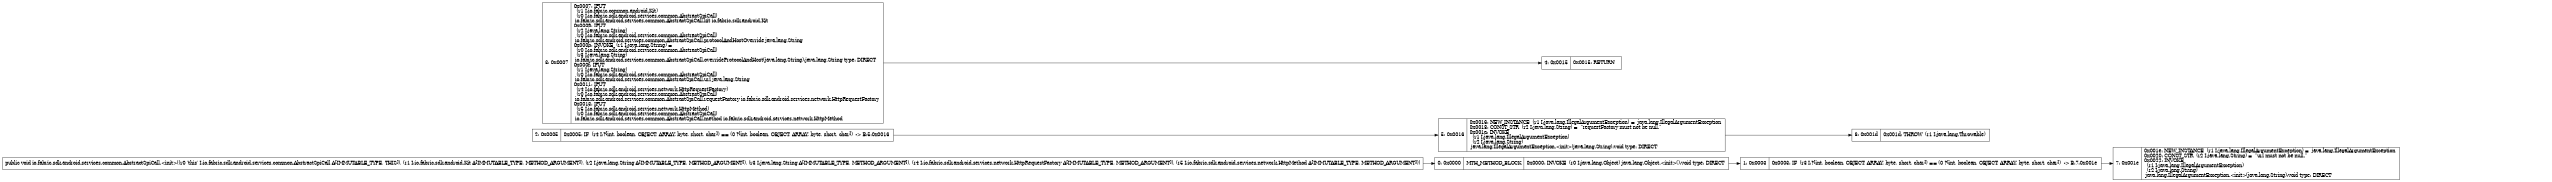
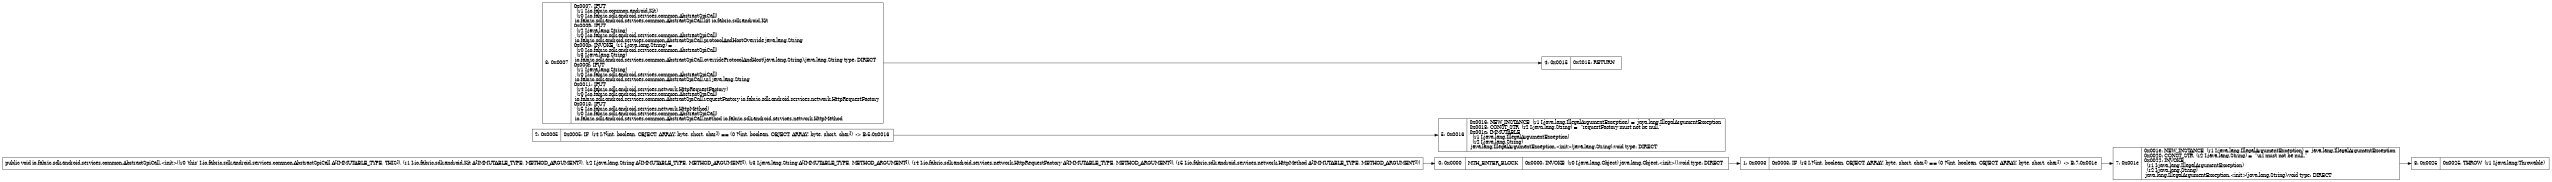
  digraph {
    rankdir=LR
    node [shape=record]
-   n1 [label="{0\:\ 0x0000|MTH_METHOD_BLOCK\l|0x0000: INVOKE  (r0 I:java.lang.Object) java.lang.Object.\<init\>():void type: DIRECT \l}"]
+   n1 [label="{0\:\ 0x0000|MTH_ENTER_BLOCK\l|0x0000: INVOKE  (r0 I:java.lang.Object) java.lang.Object.\<init\>():void type: DIRECT \l}"]
    n2 [label="{1\:\ 0x0003|0x0003: IF  (r3 I:?[int, boolean, OBJECT, ARRAY, byte, short, char]) == (0 ?[int, boolean, OBJECT, ARRAY, byte, short, char])  \-\> B:7:0x001e \l}"]
    n3 [label="{7\:\ 0x001e|0x001e: NEW_INSTANCE  (r1 I:java.lang.IllegalArgumentException) =  java.lang.IllegalArgumentException \l0x0020: CONST_STR  (r2 I:java.lang.String) =  \"url must not be null.\" \l0x0022: INVOKE  \l  (r1 I:java.lang.IllegalArgumentException)\l  (r2 I:java.lang.String)\l java.lang.IllegalArgumentException.\<init\>(java.lang.String):void type: DIRECT \l}"]
    n4 [label="{2\:\ 0x0005|0x0005: IF  (r4 I:?[int, boolean, OBJECT, ARRAY, byte, short, char]) == (0 ?[int, boolean, OBJECT, ARRAY, byte, short, char])  \-\> B:5:0x0016 \l}"]
-   n5 [label="{5\:\ 0x0016|0x0016: NEW_INSTANCE  (r1 I:java.lang.IllegalArgumentException) =  java.lang.IllegalArgumentException \l0x0018: CONST_STR  (r2 I:java.lang.String) =  \"requestFactory must not be null.\" \l0x001a: INVOKE  \l  (r1 I:java.lang.IllegalArgumentException)\l  (r2 I:java.lang.String)\l java.lang.IllegalArgumentException.\<init\>(java.lang.String):void type: DIRECT \l}"]
+   n5 [label="{5\:\ 0x0016|0x0016: NEW_INSTANCE  (r1 I:java.lang.IllegalArgumentException) =  java.lang.IllegalArgumentException \l0x0018: CONST_STR  (r2 I:java.lang.String) =  \"requestFactory must not be null.\" \l0x001a: IMMUTABLE  \l  (r1 I:java.lang.IllegalArgumentException)\l  (r2 I:java.lang.String)\l java.lang.IllegalArgumentException.\<init\>(java.lang.String):void type: DIRECT \l}"]
+   n6 [label="{8\:\ 0x0025|0x0025: THROW  (r1 I:java.lang.Throwable) \l}"]
    n7 [label="{3\:\ 0x0007|0x0007: IPUT  \l  (r1 I:io.fabric.common.android.Kit)\l  (r0 I:io.fabric.sdk.android.services.common.AbstractSpiCall)\l io.fabric.sdk.android.services.common.AbstractSpiCall.kit io.fabric.sdk.android.Kit \l0x0009: IPUT  \l  (r2 I:java.lang.String)\l  (r0 I:io.fabric.sdk.android.services.common.AbstractSpiCall)\l io.fabric.sdk.android.services.common.AbstractSpiCall.protocolAndHostOverride java.lang.String \l0x000b: INVOKE  (r1 I:java.lang.String) = \l  (r0 I:io.fabric.sdk.android.services.common.AbstractSpiCall)\l  (r3 I:java.lang.String)\l io.fabric.sdk.android.services.common.AbstractSpiCall.overrideProtocolAndHost(java.lang.String):java.lang.String type: DIRECT \l0x000f: IPUT  \l  (r1 I:java.lang.String)\l  (r0 I:io.fabric.sdk.android.services.common.AbstractSpiCall)\l io.fabric.sdk.android.services.common.AbstractSpiCall.url java.lang.String \l0x0011: IPUT  \l  (r4 I:io.fabric.sdk.android.services.network.HttpRequestFactory)\l  (r0 I:io.fabric.sdk.android.services.common.AbstractSpiCall)\l io.fabric.sdk.android.services.common.AbstractSpiCall.requestFactory io.fabric.sdk.android.services.network.HttpRequestFactory \l0x0013: IPUT  \l  (r5 I:io.fabric.sdk.android.services.network.HttpMethod)\l  (r0 I:io.fabric.sdk.android.services.common.AbstractSpiCall)\l io.fabric.sdk.android.services.common.AbstractSpiCall.method io.fabric.sdk.android.services.network.HttpMethod \l}"]
-   n8 [label="{4\:\ 0x0015|0x0015: RETURN   \l}"]
-   n9 [label="{6\:\ 0x001d|0x001d: THROW  (r1 I:java.lang.Throwable) \l}"]
+   n8 [label="{4\:\ 0x0015|0x2015: RETURN   \l}"]
    n10 [label="{public void io.fabric.sdk.android.services.common.AbstractSpiCall.\<init\>((r0 'this' I:io.fabric.sdk.android.services.common.AbstractSpiCall A[IMMUTABLE_TYPE, THIS]), (r1 I:io.fabric.sdk.android.Kit A[IMMUTABLE_TYPE, METHOD_ARGUMENT]), (r2 I:java.lang.String A[IMMUTABLE_TYPE, METHOD_ARGUMENT]), (r3 I:java.lang.String A[IMMUTABLE_TYPE, METHOD_ARGUMENT]), (r4 I:io.fabric.sdk.android.services.network.HttpRequestFactory A[IMMUTABLE_TYPE, METHOD_ARGUMENT]), (r5 I:io.fabric.sdk.android.services.network.HttpMethod A[IMMUTABLE_TYPE, METHOD_ARGUMENT])) }"]
    n1 -> n2
    n2 -> n3
+   n3 -> n6
    n4 -> n5
-   n5 -> n9
    n7 -> n8
    n10 -> n1
  }
